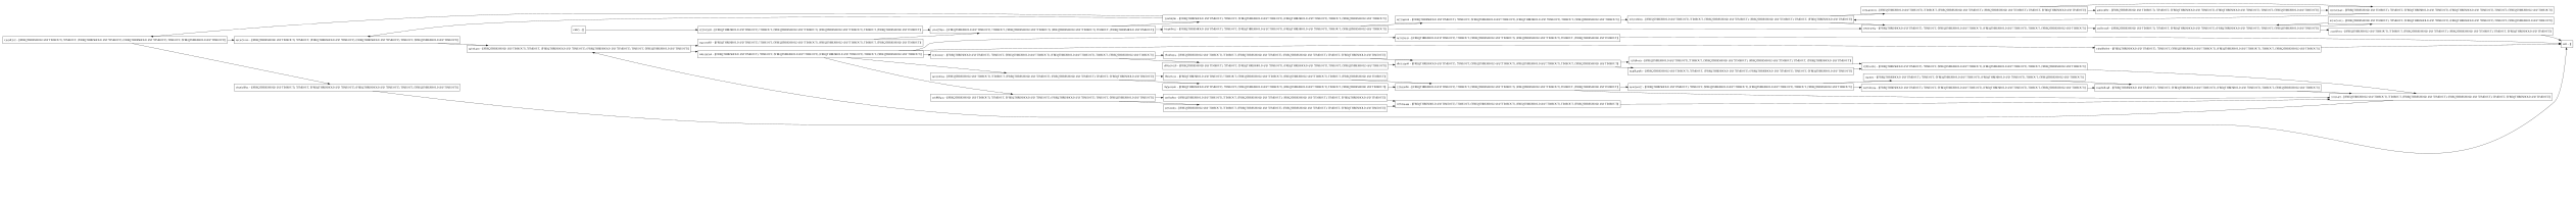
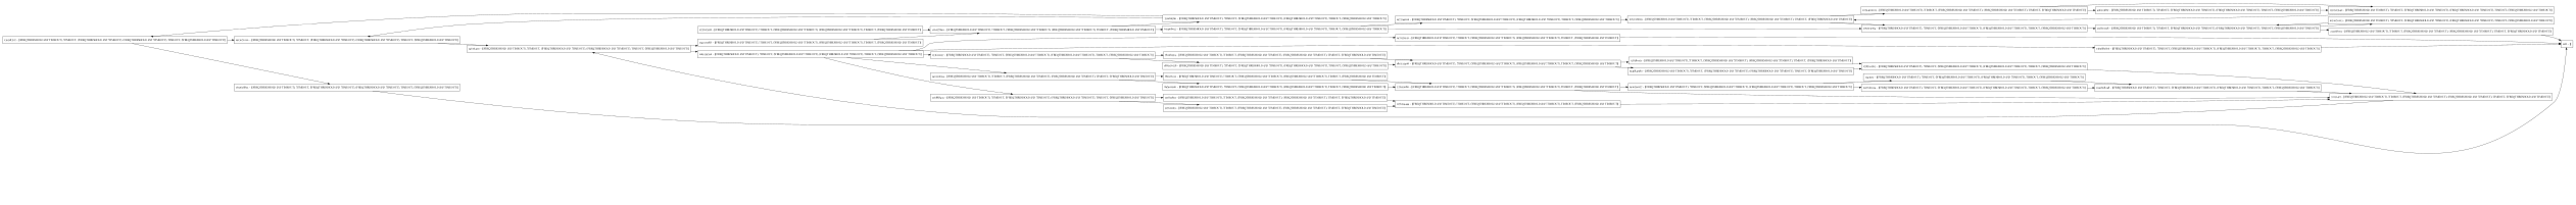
  digraph {
    rankdir=LR
    fontname="Playfair Display"
    node [shape=record fontname="Playfair Display"]
    edge [fontname="Playfair Display"]
    n1 [label="604168027 - [(FREQTHRESHOLD && TIMEOUT), !TIMEOUT, (!FREQTHRESHOLD && !TIMEOUT), (FREQTHRESHOLD && !TIMEOUT), TIMEOUT, (!FREQTHRESHOLD && TIMEOUT)]"]
    n2 [label="2097537164 - [(FREQTHRESHOLD && TIMEOUT), !TIMEOUT, (!FREQTHRESHOLD && !TIMEOUT), (FREQTHRESHOLD && !TIMEOUT), TIMEOUT, (!FREQTHRESHOLD && TIMEOUT)]"]
    n3 [label="1973749266 - [(FREQTHRESHOLD && TIMEOUT), !TIMEOUT, (!FREQTHRESHOLD && !TIMEOUT), (FREQTHRESHOLD && !TIMEOUT), TIMEOUT, (!FREQTHRESHOLD && TIMEOUT)]"]
    n4 [label="847401926 - [(FREQTHRESHOLD && TIMEOUT), !TIMEOUT, (!FREQTHRESHOLD && !TIMEOUT), (FREQTHRESHOLD && !TIMEOUT), TIMEOUT, (!FREQTHRESHOLD && TIMEOUT)]"]
    n5 [label="337993086 - [(FREQTHRESHOLD && TIMEOUT), !TIMEOUT, (!FREQTHRESHOLD && !TIMEOUT), (FREQTHRESHOLD && !TIMEOUT), TIMEOUT, (!FREQTHRESHOLD && TIMEOUT)]"]
    n6 [label="1336112157 - [(FREQTHRESHOLD && TIMEOUT), !TIMEOUT, (!FREQTHRESHOLD && !TIMEOUT), (FREQTHRESHOLD && !TIMEOUT), TIMEOUT, (!FREQTHRESHOLD && TIMEOUT)]"]
    n7 [label="781181974 - [(FREQTHRESHOLD && TIMEOUT), !TIMEOUT, (!FREQTHRESHOLD && !TIMEOUT), (FREQTHRESHOLD && !TIMEOUT), TIMEOUT, (!FREQTHRESHOLD && TIMEOUT)]"]
    n8 [label="1885176778 - [(FREQTHRESHOLD && TIMEOUT), !TIMEOUT, (!FREQTHRESHOLD && !TIMEOUT), (FREQTHRESHOLD && !TIMEOUT), TIMEOUT, (!FREQTHRESHOLD && TIMEOUT)]"]
    n9 [label="1557617958 - [(FREQTHRESHOLD && TIMEOUT), !TIMEOUT, (!FREQTHRESHOLD && !TIMEOUT), (FREQTHRESHOLD && !TIMEOUT), TIMEOUT, (!FREQTHRESHOLD && TIMEOUT)]"]
    n10 [label="926077890 - [(FREQTHRESHOLD && TIMEOUT), !TIMEOUT, (!FREQTHRESHOLD && !TIMEOUT), (FREQTHRESHOLD && !TIMEOUT), TIMEOUT, (!FREQTHRESHOLD && TIMEOUT)]"]
    n11 [label="1913072220 - [(FREQTHRESHOLD && TIMEOUT), !TIMEOUT, (!FREQTHRESHOLD && !TIMEOUT), (FREQTHRESHOLD && !TIMEOUT), TIMEOUT, (!FREQTHRESHOLD && TIMEOUT)]"]
    n12 [label="246164111 - [(FREQTHRESHOLD && TIMEOUT), !TIMEOUT, (!FREQTHRESHOLD && !TIMEOUT), (FREQTHRESHOLD && !TIMEOUT), TIMEOUT, (!FREQTHRESHOLD && TIMEOUT)]"]
    n13 [label="1663726809 - [(FREQTHRESHOLD && TIMEOUT), !TIMEOUT, (!FREQTHRESHOLD && !TIMEOUT), (FREQTHRESHOLD && !TIMEOUT), TIMEOUT, (!FREQTHRESHOLD && TIMEOUT)]"]
    n14 [label="1079400005 - [(FREQTHRESHOLD && TIMEOUT), !TIMEOUT, (!FREQTHRESHOLD && !TIMEOUT), (FREQTHRESHOLD && !TIMEOUT), TIMEOUT, (!FREQTHRESHOLD && TIMEOUT)]"]
    n15 [label="57232477 - [(FREQTHRESHOLD && TIMEOUT), !TIMEOUT, (!FREQTHRESHOLD && !TIMEOUT), (FREQTHRESHOLD && !TIMEOUT), TIMEOUT, (!FREQTHRESHOLD && TIMEOUT)]"]
    n16 [label="1147227588 - [(FREQTHRESHOLD && TIMEOUT), !TIMEOUT, (!FREQTHRESHOLD && !TIMEOUT), (FREQTHRESHOLD && !TIMEOUT), TIMEOUT, (!FREQTHRESHOLD && TIMEOUT)]"]
    n17 [label="2343503 - [(FREQTHRESHOLD && TIMEOUT), !TIMEOUT, (!FREQTHRESHOLD && !TIMEOUT), (FREQTHRESHOLD && !TIMEOUT), TIMEOUT, (!FREQTHRESHOLD && TIMEOUT)]"]
    n18 [label="1045668248 - [(FREQTHRESHOLD && TIMEOUT), !TIMEOUT, (!FREQTHRESHOLD && !TIMEOUT), (FREQTHRESHOLD && !TIMEOUT), TIMEOUT, (!FREQTHRESHOLD && TIMEOUT)]"]
    n19 [label="1815533408 - [(FREQTHRESHOLD && TIMEOUT), !TIMEOUT, (!FREQTHRESHOLD && !TIMEOUT), (FREQTHRESHOLD && !TIMEOUT), TIMEOUT, (!FREQTHRESHOLD && TIMEOUT)]"]
    n20 [label="233268013 - [(FREQTHRESHOLD && TIMEOUT), !TIMEOUT, (!FREQTHRESHOLD && !TIMEOUT), (FREQTHRESHOLD && !TIMEOUT), TIMEOUT, (!FREQTHRESHOLD && TIMEOUT)]"]
    n21 [label="exit - []"]
    n22 [label="540330694 - [(FREQTHRESHOLD && TIMEOUT), !TIMEOUT, (!FREQTHRESHOLD && !TIMEOUT), (FREQTHRESHOLD && !TIMEOUT), TIMEOUT, (!FREQTHRESHOLD && TIMEOUT)]"]
    n23 [label="886576132 - [(FREQTHRESHOLD && TIMEOUT), !TIMEOUT, (!FREQTHRESHOLD && !TIMEOUT), (FREQTHRESHOLD && !TIMEOUT), TIMEOUT, (!FREQTHRESHOLD && TIMEOUT)]"]
    n24 [label="2138171128 - [(FREQTHRESHOLD && TIMEOUT), !TIMEOUT, (!FREQTHRESHOLD && !TIMEOUT), (FREQTHRESHOLD && !TIMEOUT), TIMEOUT, (!FREQTHRESHOLD && TIMEOUT)]"]
    n25 [label="1176194444 - [(FREQTHRESHOLD && TIMEOUT), !TIMEOUT, (!FREQTHRESHOLD && !TIMEOUT), (FREQTHRESHOLD && !TIMEOUT), TIMEOUT, (!FREQTHRESHOLD && TIMEOUT)]"]
    n26 [label="1652070223 - [(FREQTHRESHOLD && TIMEOUT), !TIMEOUT, (!FREQTHRESHOLD && !TIMEOUT), (FREQTHRESHOLD && !TIMEOUT), TIMEOUT, (!FREQTHRESHOLD && TIMEOUT)]"]
    n27 [label="1393183517 - [(FREQTHRESHOLD && TIMEOUT), !TIMEOUT, (!FREQTHRESHOLD && !TIMEOUT), (FREQTHRESHOLD && !TIMEOUT), TIMEOUT, (!FREQTHRESHOLD && TIMEOUT)]"]
    n28 [label="1631628832 - [(FREQTHRESHOLD && TIMEOUT), !TIMEOUT, (!FREQTHRESHOLD && !TIMEOUT), (FREQTHRESHOLD && !TIMEOUT), TIMEOUT, (!FREQTHRESHOLD && TIMEOUT)]"]
    n29 [label="1369885876 - [(FREQTHRESHOLD && TIMEOUT), !TIMEOUT, (!FREQTHRESHOLD && !TIMEOUT), (FREQTHRESHOLD && !TIMEOUT), TIMEOUT, (!FREQTHRESHOLD && TIMEOUT)]"]
    n30 [label="1946847987 - [(FREQTHRESHOLD && TIMEOUT), !TIMEOUT, (!FREQTHRESHOLD && !TIMEOUT), (FREQTHRESHOLD && !TIMEOUT), TIMEOUT, (!FREQTHRESHOLD && TIMEOUT)]"]
    n31 [label="1758790763 - [(FREQTHRESHOLD && TIMEOUT), !TIMEOUT, (!FREQTHRESHOLD && !TIMEOUT), (FREQTHRESHOLD && !TIMEOUT), TIMEOUT, (!FREQTHRESHOLD && TIMEOUT)]"]
    n32 [label="350186380 - [(FREQTHRESHOLD && TIMEOUT), !TIMEOUT, (!FREQTHRESHOLD && !TIMEOUT), (FREQTHRESHOLD && !TIMEOUT), TIMEOUT, (!FREQTHRESHOLD && TIMEOUT)]"]
    n33 [label="1330503540 - [(FREQTHRESHOLD && TIMEOUT), !TIMEOUT, (!FREQTHRESHOLD && !TIMEOUT), (FREQTHRESHOLD && !TIMEOUT), TIMEOUT, (!FREQTHRESHOLD && TIMEOUT)]"]
    n34 [label="526888433 - [(FREQTHRESHOLD && TIMEOUT), !TIMEOUT, (!FREQTHRESHOLD && !TIMEOUT), (FREQTHRESHOLD && !TIMEOUT), TIMEOUT, (!FREQTHRESHOLD && TIMEOUT)]"]
    n35 [label="51760069 - [(FREQTHRESHOLD && TIMEOUT), !TIMEOUT, (!FREQTHRESHOLD && !TIMEOUT), (FREQTHRESHOLD && !TIMEOUT), TIMEOUT, (!FREQTHRESHOLD && TIMEOUT)]"]
    n36 [label="557835891 - [(FREQTHRESHOLD && TIMEOUT), !TIMEOUT, (!FREQTHRESHOLD && !TIMEOUT), (FREQTHRESHOLD && !TIMEOUT), TIMEOUT, (!FREQTHRESHOLD && TIMEOUT)]"]
    n37 [label="1410590157 - [(FREQTHRESHOLD && TIMEOUT), !TIMEOUT, (!FREQTHRESHOLD && !TIMEOUT), (FREQTHRESHOLD && !TIMEOUT), TIMEOUT, (!FREQTHRESHOLD && TIMEOUT)]"]
    n38 [label="1957662954 - [(FREQTHRESHOLD && TIMEOUT), !TIMEOUT, (!FREQTHRESHOLD && !TIMEOUT), (FREQTHRESHOLD && !TIMEOUT), TIMEOUT, (!FREQTHRESHOLD && TIMEOUT)]"]
    n39 [label="1169339596 - [(FREQTHRESHOLD && TIMEOUT), !TIMEOUT, (!FREQTHRESHOLD && !TIMEOUT), (FREQTHRESHOLD && !TIMEOUT), TIMEOUT, (!FREQTHRESHOLD && TIMEOUT)]"]
    n40 [label="1472351932 - [(FREQTHRESHOLD && TIMEOUT), !TIMEOUT, (!FREQTHRESHOLD && !TIMEOUT), (FREQTHRESHOLD && !TIMEOUT), TIMEOUT, (!FREQTHRESHOLD && TIMEOUT)]"]
    n41 [label="496913867 - [(FREQTHRESHOLD && TIMEOUT), !TIMEOUT, (!FREQTHRESHOLD && !TIMEOUT), (FREQTHRESHOLD && !TIMEOUT), TIMEOUT, (!FREQTHRESHOLD && TIMEOUT)]"]
    n42 [label="628389151 - [(FREQTHRESHOLD && TIMEOUT), !TIMEOUT, (!FREQTHRESHOLD && !TIMEOUT), (FREQTHRESHOLD && !TIMEOUT), TIMEOUT, (!FREQTHRESHOLD && TIMEOUT)]"]
-   n43 [label="entry - []"]
    n1 -> n2
    n1 -> n3
    n2 -> n24
    n3 -> n13
    n4 -> n5
    n5 -> n15
    n5 -> n37
    n6 -> n7
    n6 -> n8
    n7 -> n19
    n8 -> n19
    n9 -> n10
    n10 -> n1
    n10 -> n32
    n11 -> n12
    n12 -> n16
    n12 -> n39
    n13 -> n2
    n13 -> n14
    n14 -> n33
    n14 -> n41
    n15 -> n12
    n16 -> n10
    n17 -> n18
    n18 -> n15
    n19 -> n30
    n19 -> n42
    n20 -> n21
    n22 -> n4
    n22 -> n23
    n23 -> n5
    n24 -> n20
    n24 -> n26
    n25 -> n15
    n26 -> n24
    n27 -> n11
    n27 -> n28
    n28 -> n21
    n29 -> n21
    n30 -> n31
    n31 -> n15
    n32 -> n11
    n32 -> n27
    n33 -> n13
    n34 -> n35
    n34 -> n36
    n35 -> n25
    n36 -> n25
    n37 -> n17
    n37 -> n38
    n38 -> n18
    n39 -> n6
    n39 -> n22
    n39 -> n29
    n39 -> n34
    n39 -> n40
    n40 -> n21
    n41 -> n33
    n42 -> n31
-   n43 -> n9
  }
